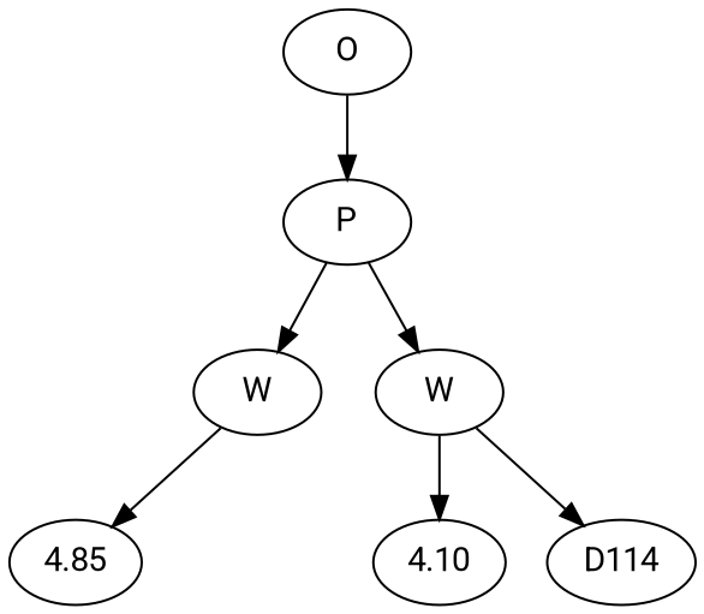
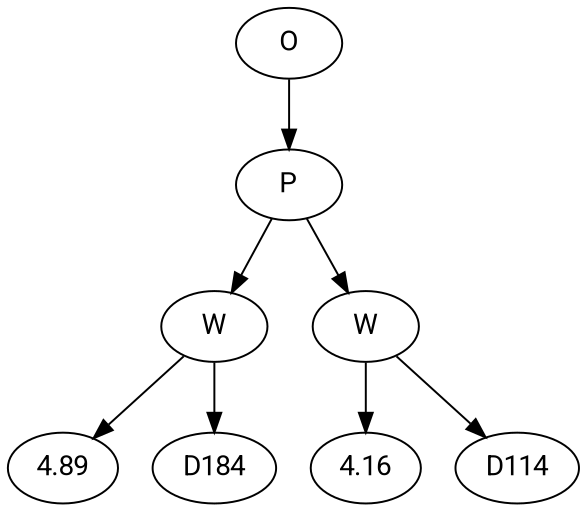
  digraph {
    fontname=Roboto
    node [fontname=Roboto]
    edge [fontname=Roboto]
    n1 [label=O]
    n2 [label=P]
    n3 [label=W]
    n4 [label=W]
-   n5 [label=4.85]
-   n7 [label=4.10]
+   n5 [label=4.89]
+   n6 [label=D184]
+   n7 [label=4.16]
    n8 [label=D114]
    n1 -> n2
    n2 -> n3
    n2 -> n4
    n3 -> n5
+   n3 -> n6
    n4 -> n7
    n4 -> n8
  }
